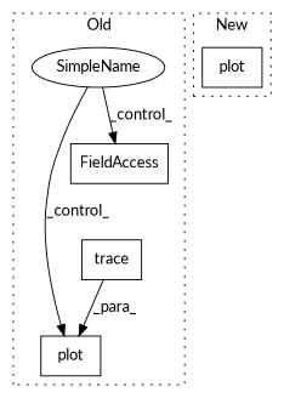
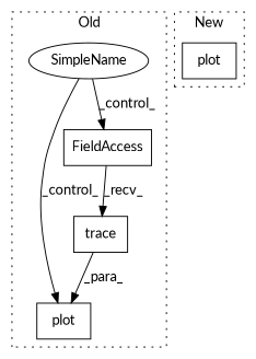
  digraph {
    fontname=Lato
    node [a=32 fontname=Lato shape=box]
    edge [fontname=Lato]
    n1 [l=7 label=trace s=438]
    n2 [l="5,1" label=plot s="429,485"]
    n3 [a=22 l=3 label=FieldAccess s=434]
    n4 [a=42 l=4 label=SimpleName s=343 shape=ellipse]
    n5 [l=6 label=plot s=341]
    subgraph cluster_1 {
      label=Old
      style=dotted
      n1
      n2
      n3
      n4
    }
    subgraph cluster_2 {
      label=New
      style=dotted
      n5
    }
    n1 -> n2 [label=_para_]
+   n3 -> n1 [label=_recv_]
    n4 -> n2 [label=_control_]
    n4 -> n3 [label=_control_]
  }
